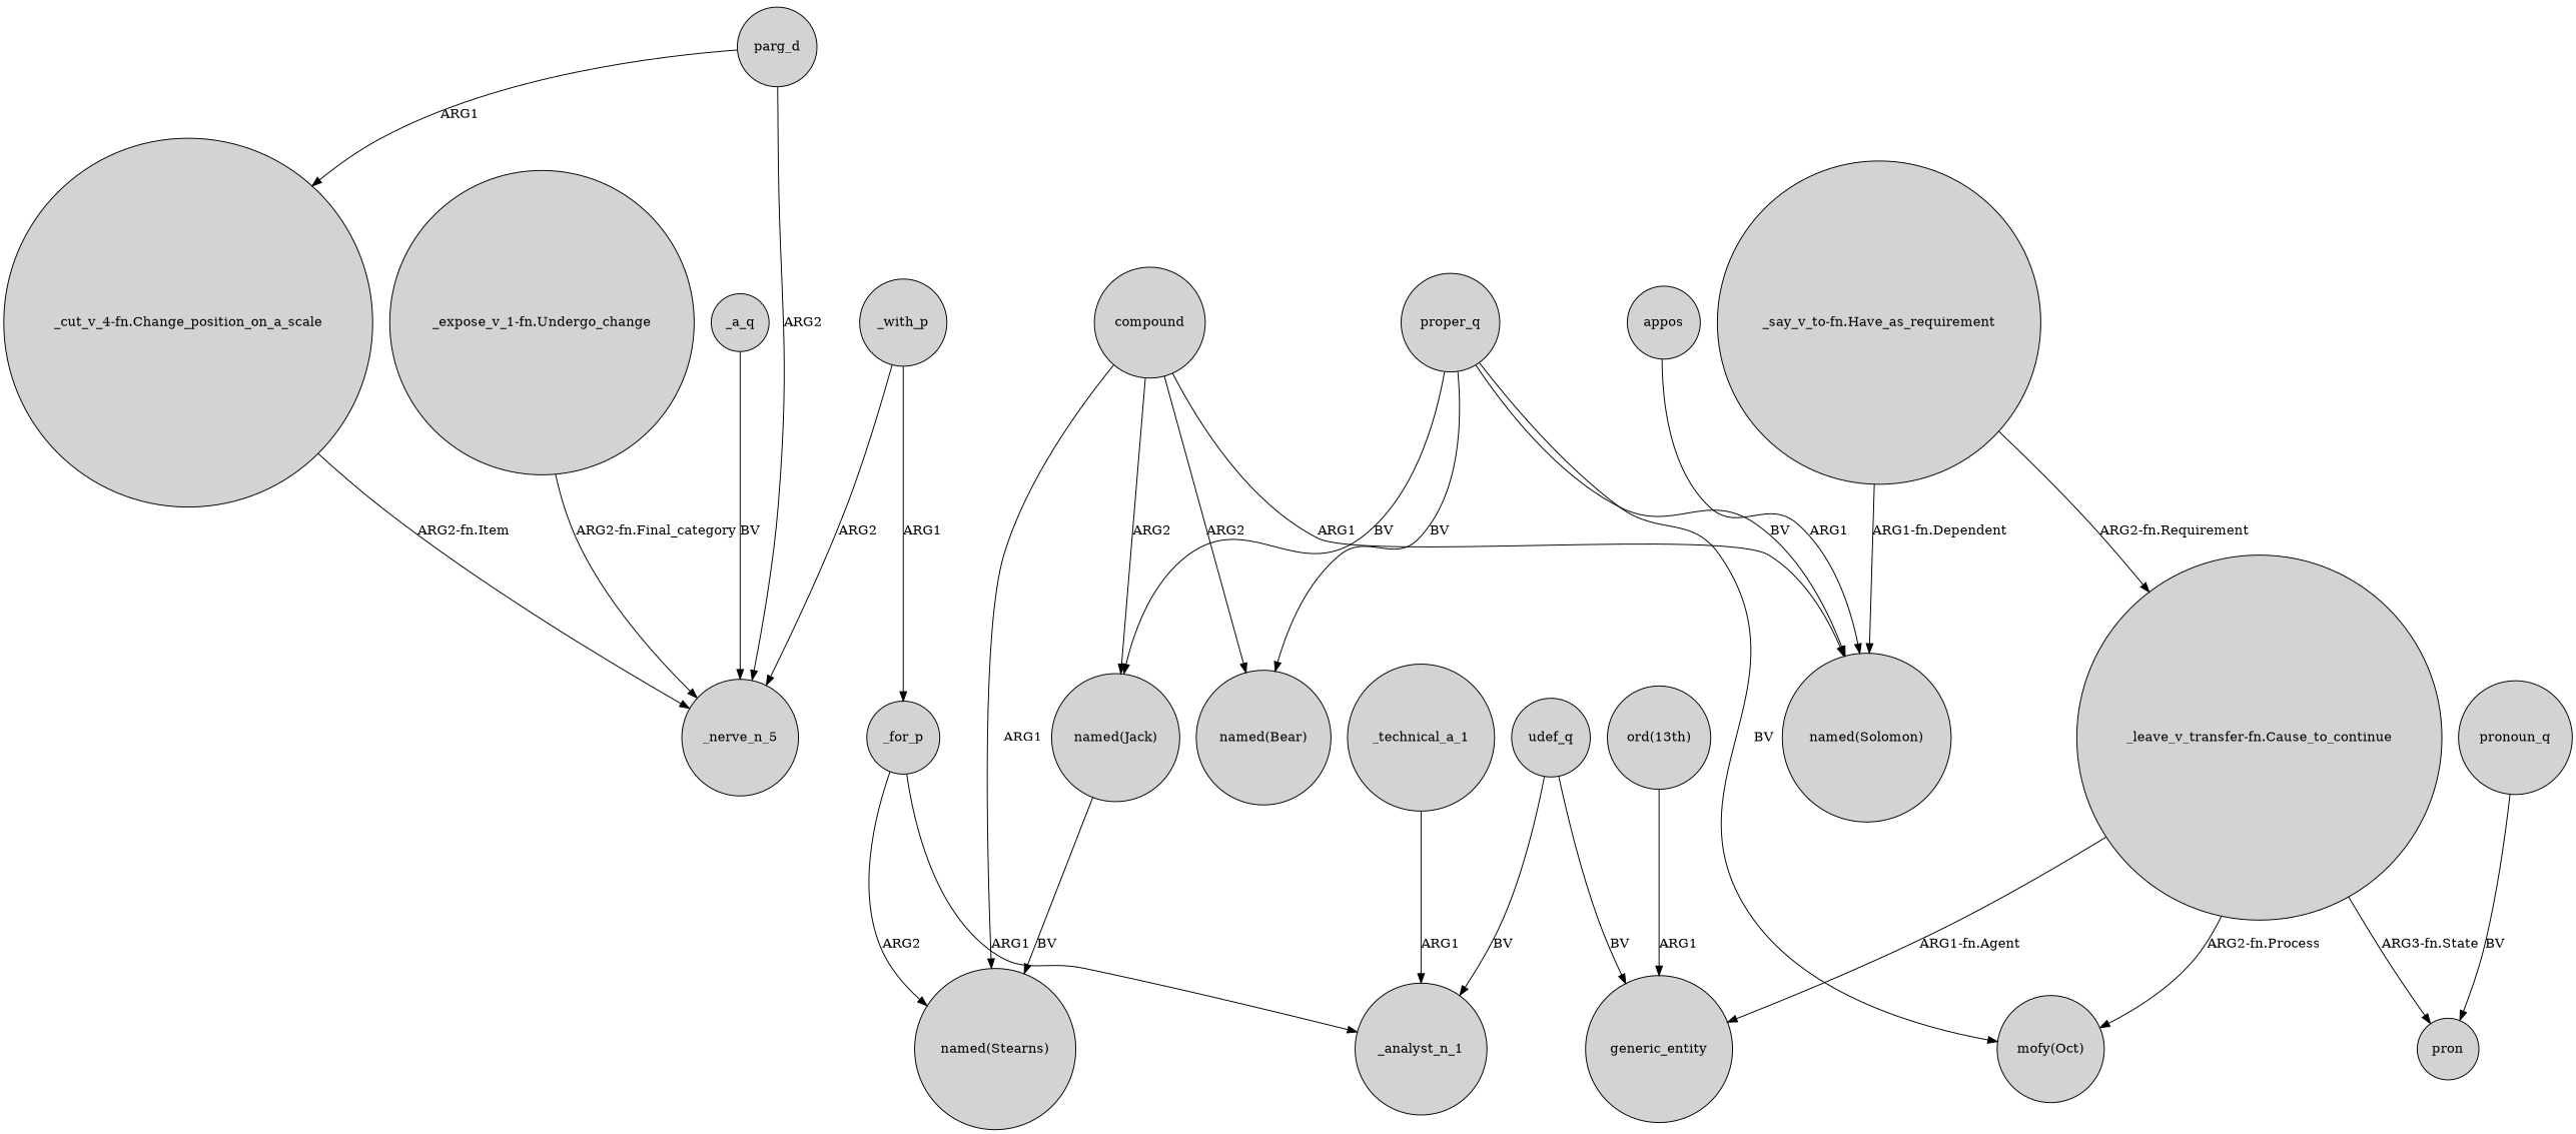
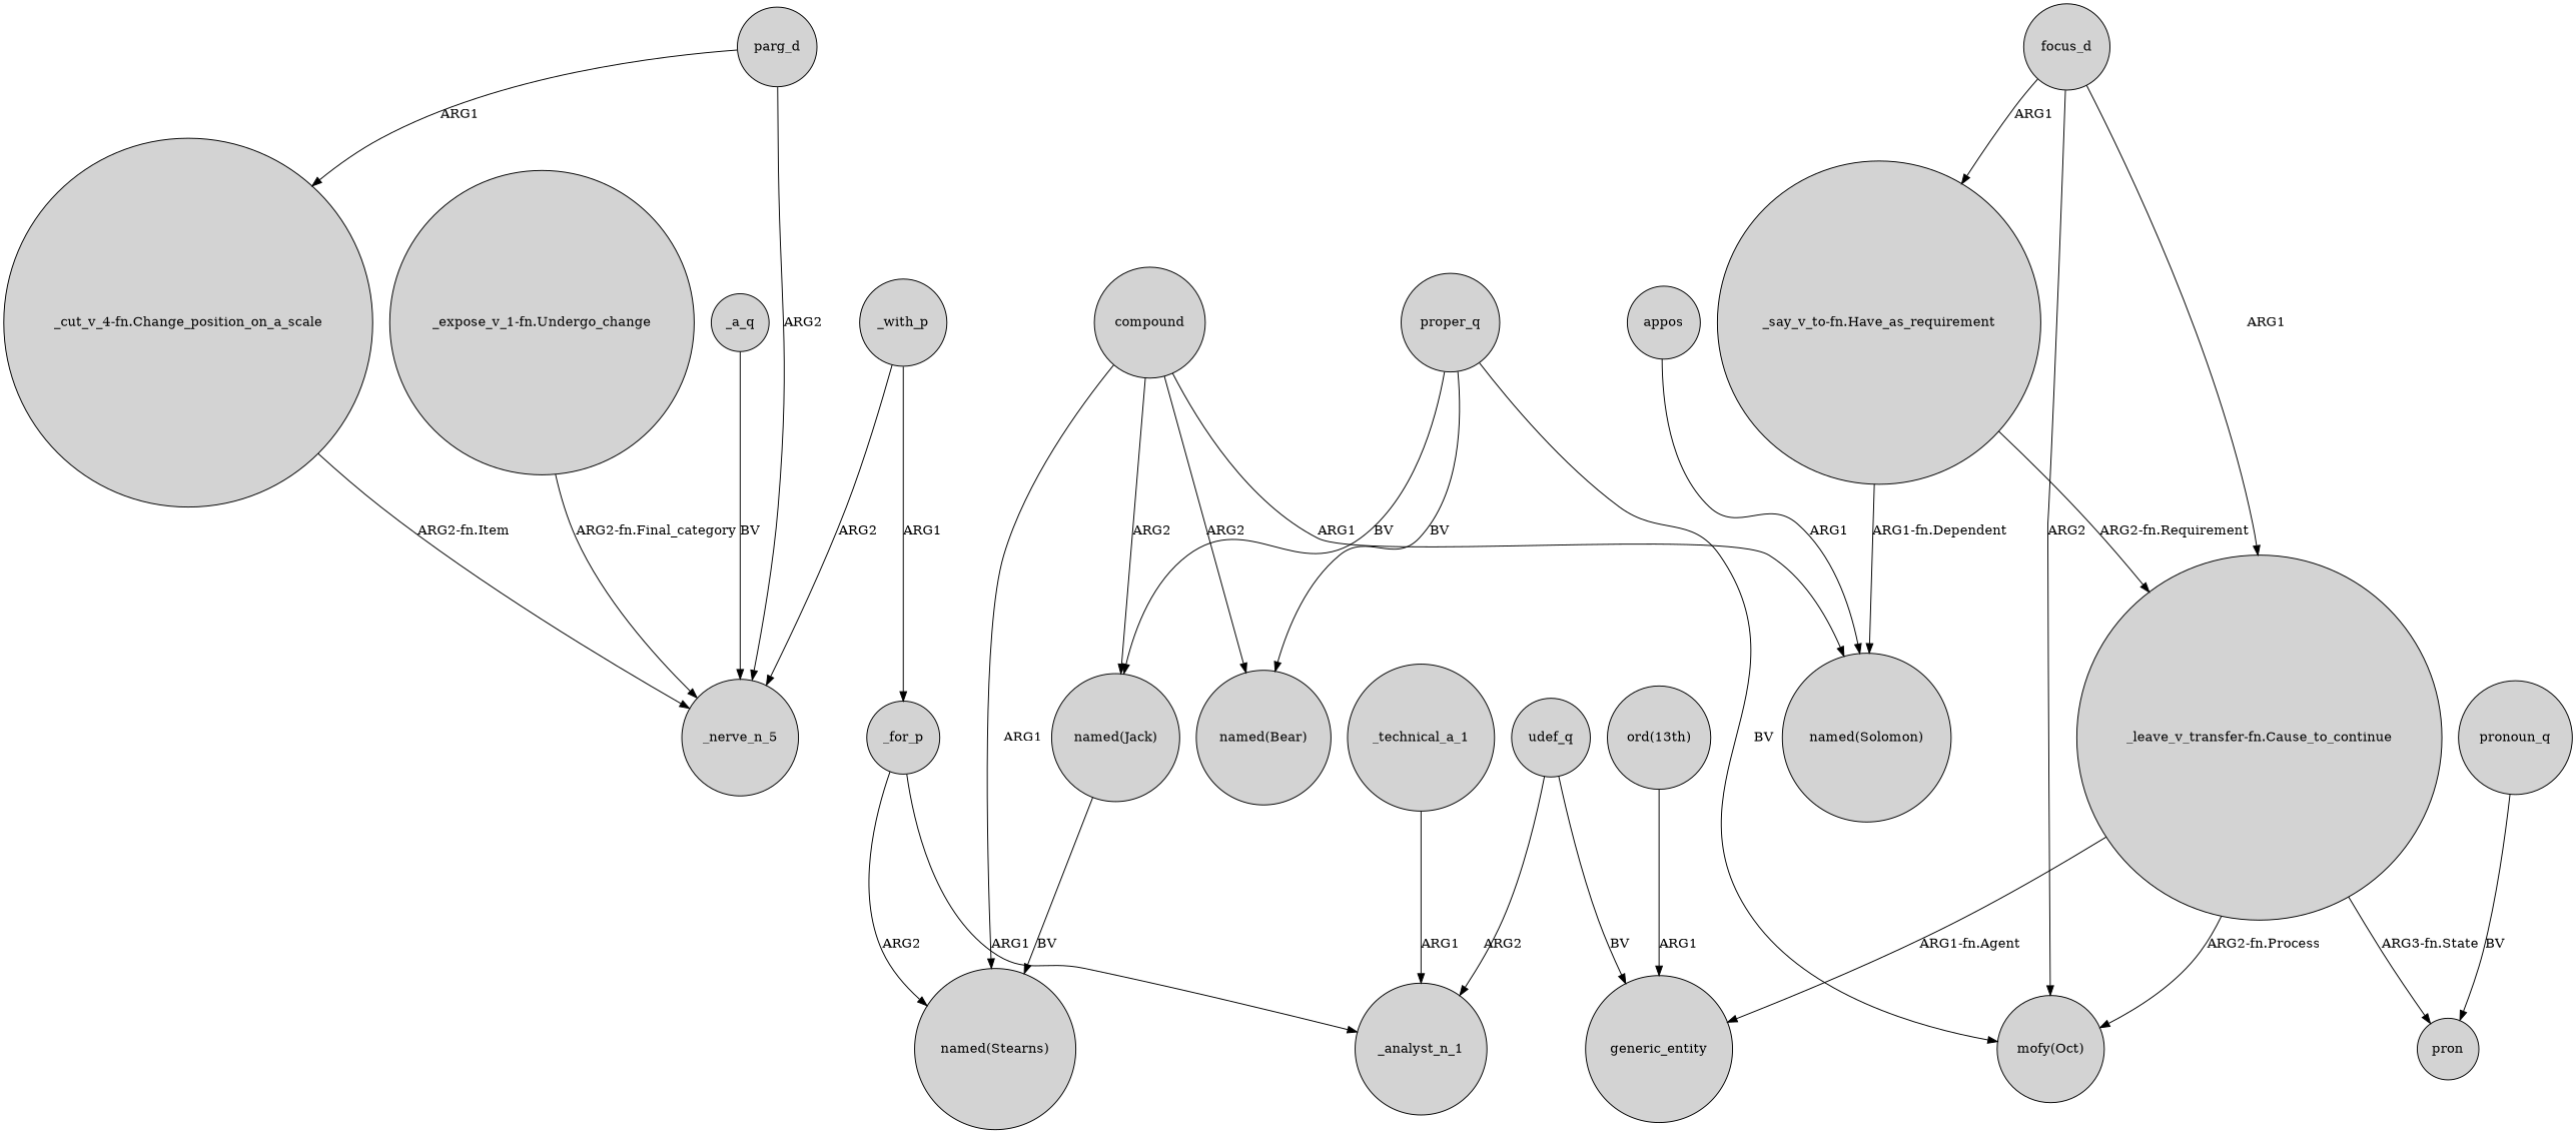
  digraph {
    node [shape=circle style=filled]
    n1 [label=_nerve_n_5]
    _a_q
    compound
    "named(Stearns)"
    "named(Jack)"
    "named(Solomon)"
    "named(Bear)"
    proper_q
    "mofy(Oct)"
    udef_q
    _analyst_n_1
    generic_entity
    _with_p
    _for_p
    "_leave_v_transfer-fn.Cause_to_continue"
    pron
+   focus_d
    "_say_v_to-fn.Have_as_requirement"
    parg_d
    n20 [label="_cut_v_4-fn.Change_position_on_a_scale"]
    "_expose_v_1-fn.Undergo_change"
    pronoun_q
    appos
    "ord(13th)"
    _technical_a_1
    _a_q -> n1 [label=BV]
    compound -> "named(Stearns)" [label=ARG1]
    compound -> "named(Jack)" [label=ARG2]
    compound -> "named(Solomon)" [label=ARG1]
    compound -> "named(Bear)" [label=ARG2]
    "named(Jack)" -> "named(Stearns)" [label=BV]
    proper_q -> "named(Jack)" [label=BV]
-   proper_q -> "named(Solomon)" [label=BV]
    proper_q -> "named(Bear)" [label=BV]
    proper_q -> "mofy(Oct)" [label=BV]
-   udef_q -> _analyst_n_1 [label=BV]
+   udef_q -> _analyst_n_1 [label=ARG2]
    udef_q -> generic_entity [label=BV]
    _with_p -> n1 [label=ARG2]
    _with_p -> _for_p [label=ARG1]
    _for_p -> "named(Stearns)" [label=ARG2]
    _for_p -> _analyst_n_1 [label=ARG1]
    "_leave_v_transfer-fn.Cause_to_continue" -> "mofy(Oct)" [label="ARG2-fn.Process"]
    "_leave_v_transfer-fn.Cause_to_continue" -> generic_entity [label="ARG1-fn.Agent"]
    "_leave_v_transfer-fn.Cause_to_continue" -> pron [label="ARG3-fn.State"]
+   focus_d -> "mofy(Oct)" [label=ARG2]
+   focus_d -> "_leave_v_transfer-fn.Cause_to_continue" [label=ARG1]
+   focus_d -> "_say_v_to-fn.Have_as_requirement" [label=ARG1]
    "_say_v_to-fn.Have_as_requirement" -> "named(Solomon)" [label="ARG1-fn.Dependent"]
    "_say_v_to-fn.Have_as_requirement" -> "_leave_v_transfer-fn.Cause_to_continue" [label="ARG2-fn.Requirement"]
    parg_d -> n1 [label=ARG2]
    parg_d -> n20 [label=ARG1]
    n20 -> n1 [label="ARG2-fn.Item"]
    "_expose_v_1-fn.Undergo_change" -> n1 [label="ARG2-fn.Final_category"]
    pronoun_q -> pron [label=BV]
    appos -> "named(Solomon)" [label=ARG1]
    "ord(13th)" -> generic_entity [label=ARG1]
    _technical_a_1 -> _analyst_n_1 [label=ARG1]
  }
